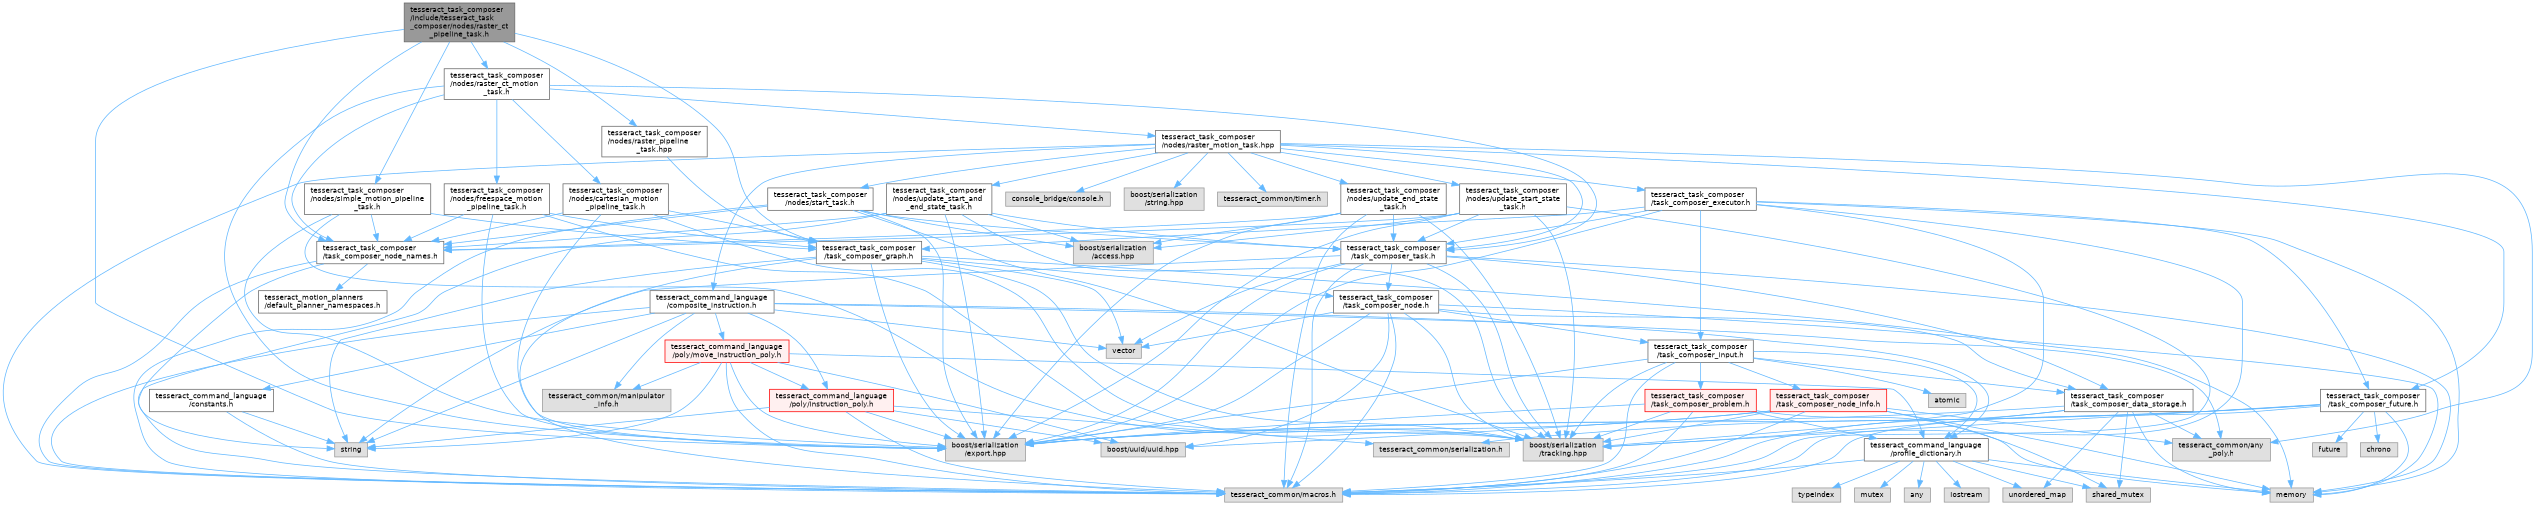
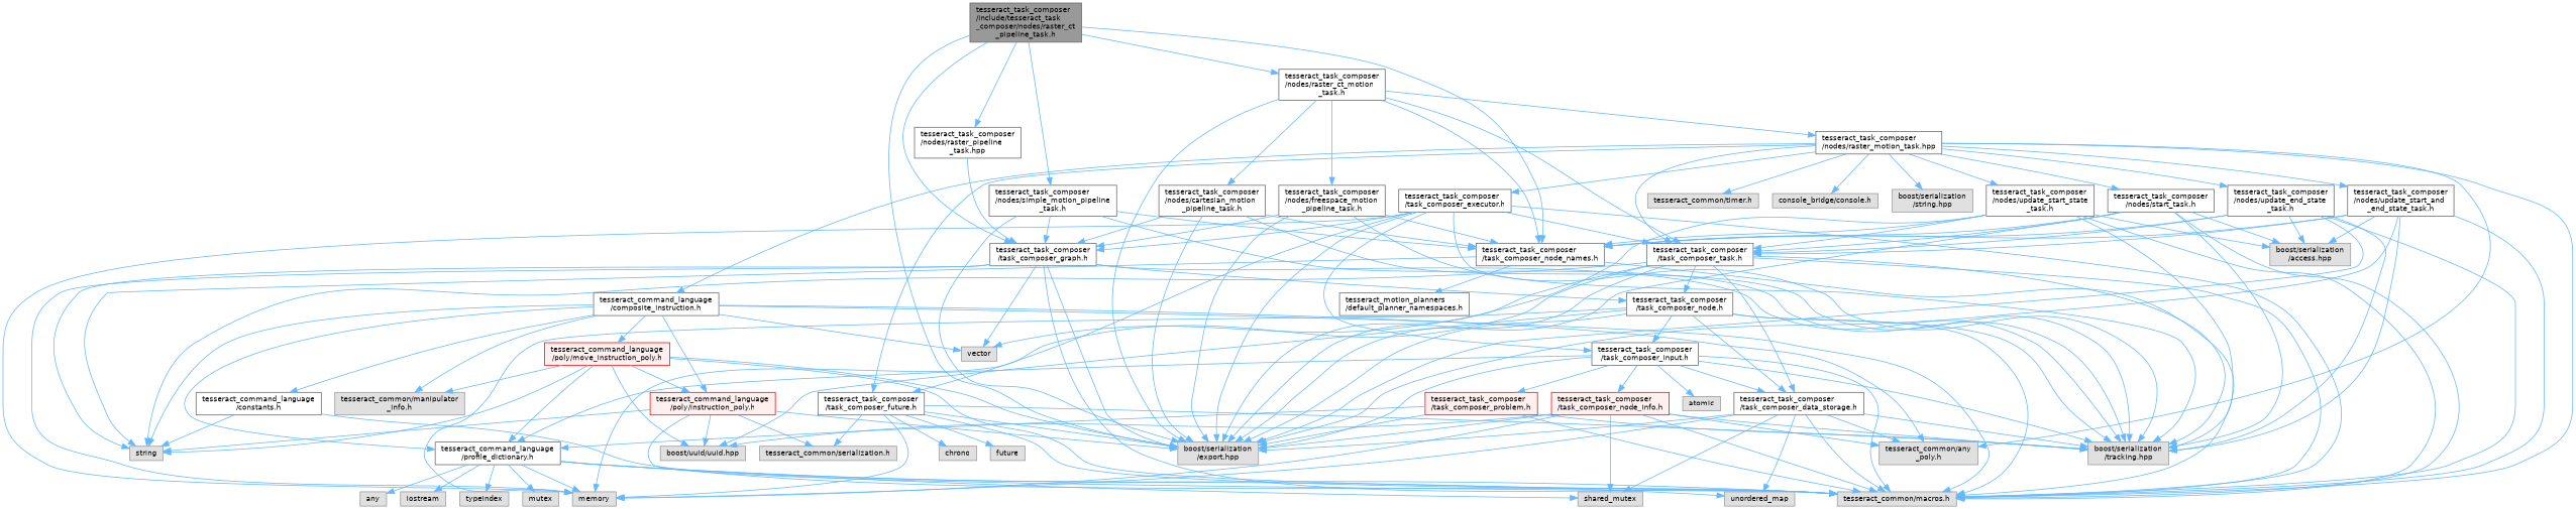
  digraph {
    node [color=grey60 fillcolor="#E0E0E0" fontname=Helvetica fontsize=10 shape=box style=filled]
    edge [color=steelblue1 fontname=Helvetica fontsize=10 labelfontname=Helvetica labelfontsize=10 style=solid]
    n1 [color=gray40 fillcolor=grey60 fontcolor=black height=0.2 label="tesseract_task_composer\l/include/tesseract_task\l_composer/nodes/raster_ct\l_pipeline_task.h" width=0.4]
    n2 [color=grey40 fillcolor=white height=0.2 label="tesseract_task_composer\l/task_composer_graph.h" width=0.4]
    n3 [height=0.2 label="boost/serialization\l/export.hpp" width=0.4]
    n4 [color=grey40 fillcolor=white height=0.2 label="tesseract_task_composer\l/task_composer_node_names.h" width=0.4]
    n5 [color=grey40 fillcolor=white height=0.2 label="tesseract_task_composer\l/nodes/raster_pipeline\l_task.hpp" width=0.4]
    n6 [color=grey40 fillcolor=white height=0.2 label="tesseract_task_composer\l/nodes/simple_motion_pipeline\l_task.h" width=0.4]
    n7 [color=grey40 fillcolor=white height=0.2 label="tesseract_task_composer\l/nodes/raster_ct_motion\l_task.h" width=0.4]
    n8 [height=0.2 label="tesseract_common/macros.h" width=0.4]
    n9 [height=0.2 label=string width=0.4]
    n10 [height=0.2 label=vector width=0.4]
    n11 [height=0.2 label=memory width=0.4]
    n12 [color=grey40 fillcolor=white height=0.2 label="tesseract_task_composer\l/task_composer_node.h" width=0.4]
    n13 [height=0.2 label="boost/serialization\l/tracking.hpp" width=0.4]
    n14 [color=grey40 fillcolor=white height=0.2 label="tesseract_motion_planners\l/default_planner_namespaces.h" width=0.4]
    n15 [color=grey40 fillcolor=white height=0.2 label="tesseract_task_composer\l/task_composer_task.h" width=0.4]
    n16 [color=grey40 fillcolor=white height=0.2 label="tesseract_task_composer\l/nodes/raster_motion_task.hpp" width=0.4]
    n17 [color=grey40 fillcolor=white height=0.2 label="tesseract_task_composer\l/nodes/cartesian_motion\l_pipeline_task.h" width=0.4]
    n18 [color=grey40 fillcolor=white height=0.2 label="tesseract_task_composer\l/nodes/freespace_motion\l_pipeline_task.h" width=0.4]
    n19 [height=0.2 label="boost/uuid/uuid.hpp" width=0.4]
    n20 [color=grey40 fillcolor=white height=0.2 label="tesseract_task_composer\l/task_composer_input.h" width=0.4]
    n21 [color=grey40 fillcolor=white height=0.2 label="tesseract_task_composer\l/task_composer_data_storage.h" width=0.4]
    n22 [height=0.2 label=atomic width=0.4]
    n23 [color=grey40 fillcolor=white height=0.2 label="tesseract_command_language\l/profile_dictionary.h" width=0.4]
    n24 [color=red fillcolor="#FFF0F0" height=0.2 label="tesseract_task_composer\l/task_composer_node_info.h" width=0.4]
    n25 [color=red fillcolor="#FFF0F0" height=0.2 label="tesseract_task_composer\l/task_composer_problem.h" width=0.4]
    n26 [height=0.2 label=unordered_map width=0.4]
    n27 [height=0.2 label=shared_mutex width=0.4]
    n28 [height=0.2 label="tesseract_common/any\l_poly.h" width=0.4]
    n29 [height=0.2 label=any width=0.4]
    n30 [height=0.2 label=iostream width=0.4]
    n31 [height=0.2 label=typeindex width=0.4]
    n32 [height=0.2 label=mutex width=0.4]
    n33 [color=red fillcolor="#FFF0F0" height=0.2 label="tesseract_command_language\l/poly/instruction_poly.h" width=0.4]
    n34 [height=0.2 label="tesseract_common/serialization.h" width=0.4]
    n35 [height=0.2 label="console_bridge/console.h" width=0.4]
    n36 [height=0.2 label="boost/serialization\l/string.hpp" width=0.4]
    n37 [height=0.2 label="tesseract_common/timer.h" width=0.4]
    n38 [color=grey40 fillcolor=white height=0.2 label="tesseract_task_composer\l/task_composer_future.h" width=0.4]
    n39 [color=grey40 fillcolor=white height=0.2 label="tesseract_task_composer\l/task_composer_executor.h" width=0.4]
    n40 [color=grey40 fillcolor=white height=0.2 label="tesseract_task_composer\l/nodes/start_task.h" width=0.4]
    n41 [color=grey40 fillcolor=white height=0.2 label="tesseract_task_composer\l/nodes/update_start_and\l_end_state_task.h" width=0.4]
    n42 [color=grey40 fillcolor=white height=0.2 label="tesseract_task_composer\l/nodes/update_end_state\l_task.h" width=0.4]
    n43 [color=grey40 fillcolor=white height=0.2 label="tesseract_task_composer\l/nodes/update_start_state\l_task.h" width=0.4]
    n44 [color=grey40 fillcolor=white height=0.2 label="tesseract_command_language\l/composite_instruction.h" width=0.4]
    n45 [height=0.2 label=chrono width=0.4]
    n46 [height=0.2 label=future width=0.4]
    n47 [height=0.2 label="boost/serialization\l/access.hpp" width=0.4]
    n48 [color=red fillcolor="#FFF0F0" height=0.2 label="tesseract_command_language\l/poly/move_instruction_poly.h" width=0.4]
    n49 [height=0.2 label="tesseract_common/manipulator\l_info.h" width=0.4]
    n50 [color=grey40 fillcolor=white height=0.2 label="tesseract_command_language\l/constants.h" width=0.4]
    n1 -> n2
    n1 -> n3
    n1 -> n4
    n1 -> n5
    n1 -> n6
    n1 -> n7
    n2 -> n3
    n2 -> n8
    n2 -> n9
    n2 -> n10
    n2 -> n11
    n2 -> n12
    n2 -> n13
    n4 -> n8
    n4 -> n9
    n4 -> n14
    n5 -> n2
    n6 -> n2
    n6 -> n3
    n6 -> n4
    n6 -> n13
    n7 -> n3
    n7 -> n4
    n7 -> n15
    n7 -> n16
    n7 -> n17
    n7 -> n18
    n12 -> n3
    n12 -> n8
-   n12 -> n10
    n12 -> n11
    n12 -> n13
    n12 -> n19
    n12 -> n20
    n12 -> n21
    n15 -> n3
    n15 -> n8
    n15 -> n9
    n15 -> n10
    n15 -> n11
    n15 -> n12
    n15 -> n13
    n15 -> n21
    n16 -> n8
    n16 -> n15
    n16 -> n28
    n16 -> n35
    n16 -> n36
    n16 -> n37
    n16 -> n38
    n16 -> n39
    n16 -> n40
    n16 -> n41
    n16 -> n42
    n16 -> n43
    n16 -> n44
    n17 -> n2
    n17 -> n3
    n17 -> n4
    n17 -> n13
    n18 -> n2
    n18 -> n3
    n18 -> n4
    n18 -> n13
    n20 -> n3
    n20 -> n8
    n20 -> n13
    n20 -> n21
    n20 -> n22
    n20 -> n23
    n20 -> n24
    n20 -> n25
    n21 -> n3
    n21 -> n8
    n21 -> n11
    n21 -> n13
    n21 -> n26
    n21 -> n27
    n21 -> n28
    n23 -> n8
    n23 -> n11
    n23 -> n26
    n23 -> n27
    n23 -> n29
    n23 -> n30
    n23 -> n31
    n23 -> n32
    n24 -> n3
    n24 -> n8
    n24 -> n11
    n24 -> n13
    n24 -> n19
    n24 -> n27
    n24 -> n28
    n25 -> n3
    n25 -> n8
-   n25 -> n11
    n25 -> n13
    n25 -> n23
    n33 -> n3
    n33 -> n8
    n33 -> n9
    n33 -> n19
    n33 -> n34
    n38 -> n3
    n38 -> n8
    n38 -> n11
    n38 -> n13
    n38 -> n34
    n38 -> n45
    n38 -> n46
    n39 -> n2
    n39 -> n3
    n39 -> n8
    n39 -> n11
    n39 -> n13
    n39 -> n15
    n39 -> n20
    n39 -> n38
    n40 -> n3
    n40 -> n4
    n40 -> n8
    n40 -> n13
    n40 -> n15
    n40 -> n47
    n41 -> n3
    n41 -> n4
    n41 -> n8
    n41 -> n13
    n41 -> n15
    n41 -> n47
    n42 -> n3
    n42 -> n4
    n42 -> n8
    n42 -> n13
    n42 -> n15
    n42 -> n47
    n43 -> n3
    n43 -> n4
    n43 -> n8
    n43 -> n13
    n43 -> n15
    n43 -> n47
    n44 -> n8
    n44 -> n9
    n44 -> n10
    n44 -> n23
    n44 -> n28
    n44 -> n33
    n44 -> n48
    n44 -> n49
    n44 -> n50
    n48 -> n3
    n48 -> n8
    n48 -> n9
    n48 -> n19
    n48 -> n23
    n48 -> n33
    n48 -> n49
    n50 -> n8
    n50 -> n9
  }
